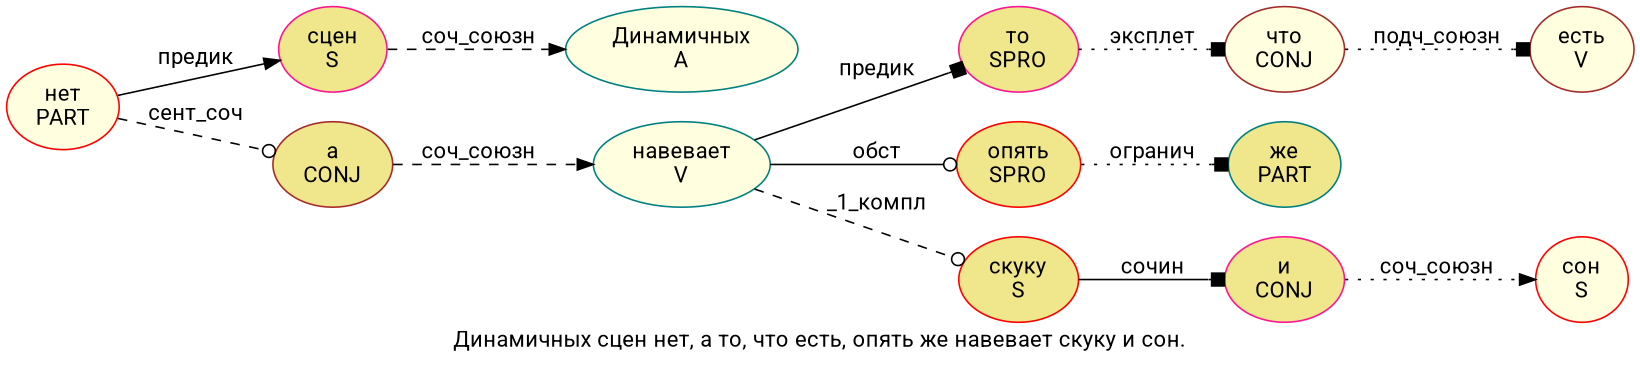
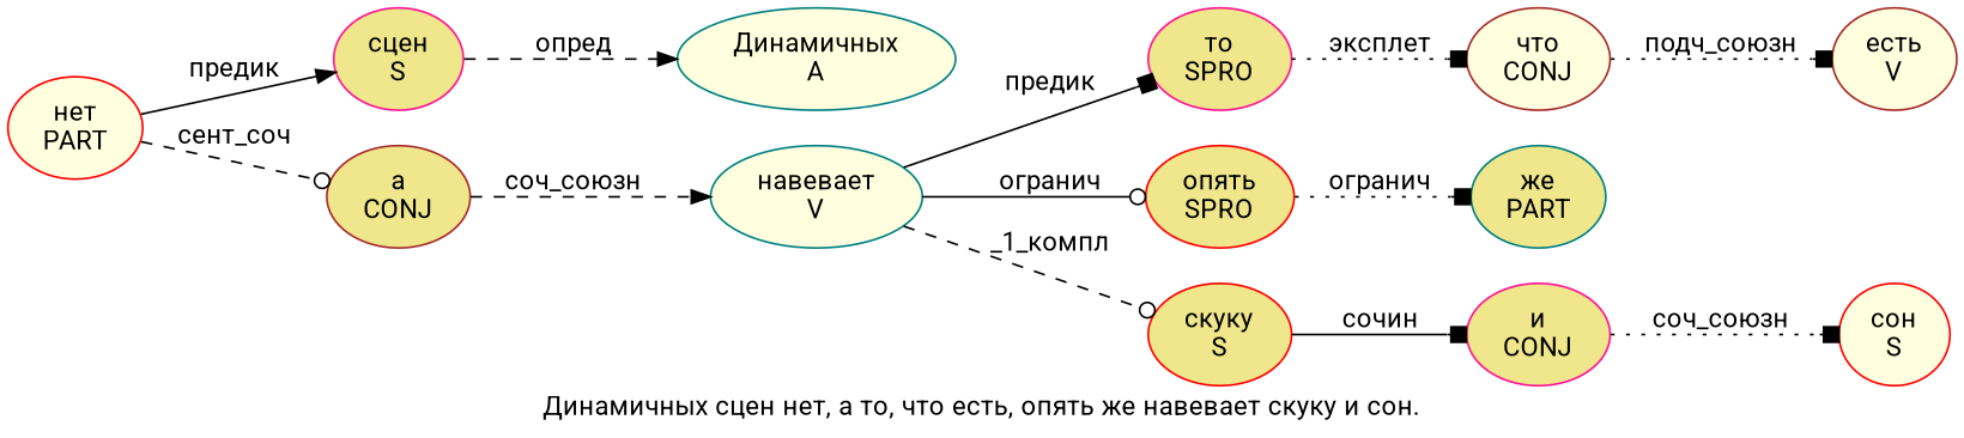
  digraph {
    fontname=Roboto
    label="Динамичных сцен нет, а то, что есть, опять же навевает скуку и сон."
    rankdir=LR
    node [color=red fillcolor=khaki fontname=Roboto penwidth=1 shape=ellipse style=filled]
    edge [arrowhead=box fontname=Roboto style=dashed]
    n1 [color=teal fillcolor=lightyellow label="Динамичных\nA"]
    n2 [color=deeppink label="сцен\nS"]
    n3 [fillcolor=lightyellow label="нет\nPART"]
    n4 [color=brown label="а\nCONJ"]
    n5 [color=teal fillcolor=lightyellow label="навевает\nV"]
    n6 [color=deeppink label="то\nSPRO"]
    n7 [label="опять\nSPRO"]
    n8 [label="скуку\nS"]
    n9 [color=brown fillcolor=lightyellow label="что\nCONJ"]
    n10 [color=brown fillcolor=lightyellow label="есть\nV"]
    n11 [color=teal label="же\nPART"]
    n12 [color=deeppink label="и\nCONJ"]
    n13 [fillcolor=lightyellow label="сон\nS"]
-   n2 -> n1 [arrowhead=normal label="соч_союзн"]
+   n2 -> n1 [arrowhead=normal label="опред"]
    n3 -> n2 [arrowhead=normal label="предик" style=solid]
    n3 -> n4 [arrowhead=odot label="сент_соч"]
    n4 -> n5 [arrowhead=normal label="соч_союзн"]
    n5 -> n6 [label="предик" style=solid]
-   n5 -> n7 [arrowhead=odot label="обст" style=solid]
+   n5 -> n7 [arrowhead=odot label="огранич" style=solid]
    n5 -> n8 [arrowhead=odot label="_1_компл"]
    n6 -> n9 [label="эксплет" style=dotted]
    n7 -> n11 [label="огранич" style=dotted]
    n8 -> n12 [label="сочин" style=solid]
    n9 -> n10 [label="подч_союзн" style=dotted]
-   n12 -> n13 [arrowhead=normal label="соч_союзн" style=dotted]
+   n12 -> n13 [label="соч_союзн" style=dotted]
  }
